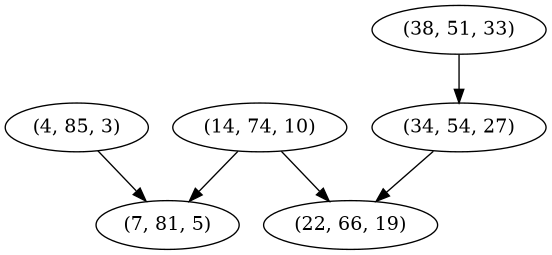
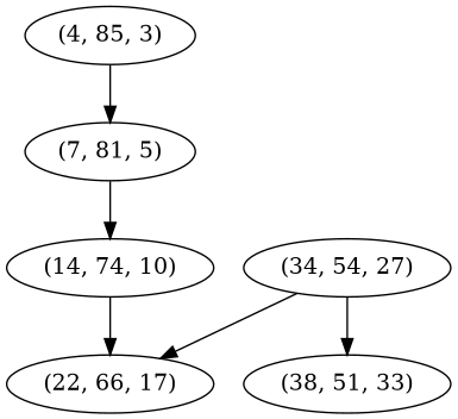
  digraph {
    "(4, 85, 3)"
    "(7, 81, 5)"
    "(14, 74, 10)"
-   "(22, 66, 17)" [label="(22, 66, 19)"]
+   "(22, 66, 17)"
    "(34, 54, 27)"
    n6 [label="(38, 51, 33)"]
    "(4, 85, 3)" -> "(7, 81, 5)"
-   "(14, 74, 10)" -> "(7, 81, 5)"
+   "(7, 81, 5)" -> "(14, 74, 10)"
    "(14, 74, 10)" -> "(22, 66, 17)"
    "(34, 54, 27)" -> "(22, 66, 17)"
-   n6 -> "(34, 54, 27)"
+   "(34, 54, 27)" -> n6
  }
